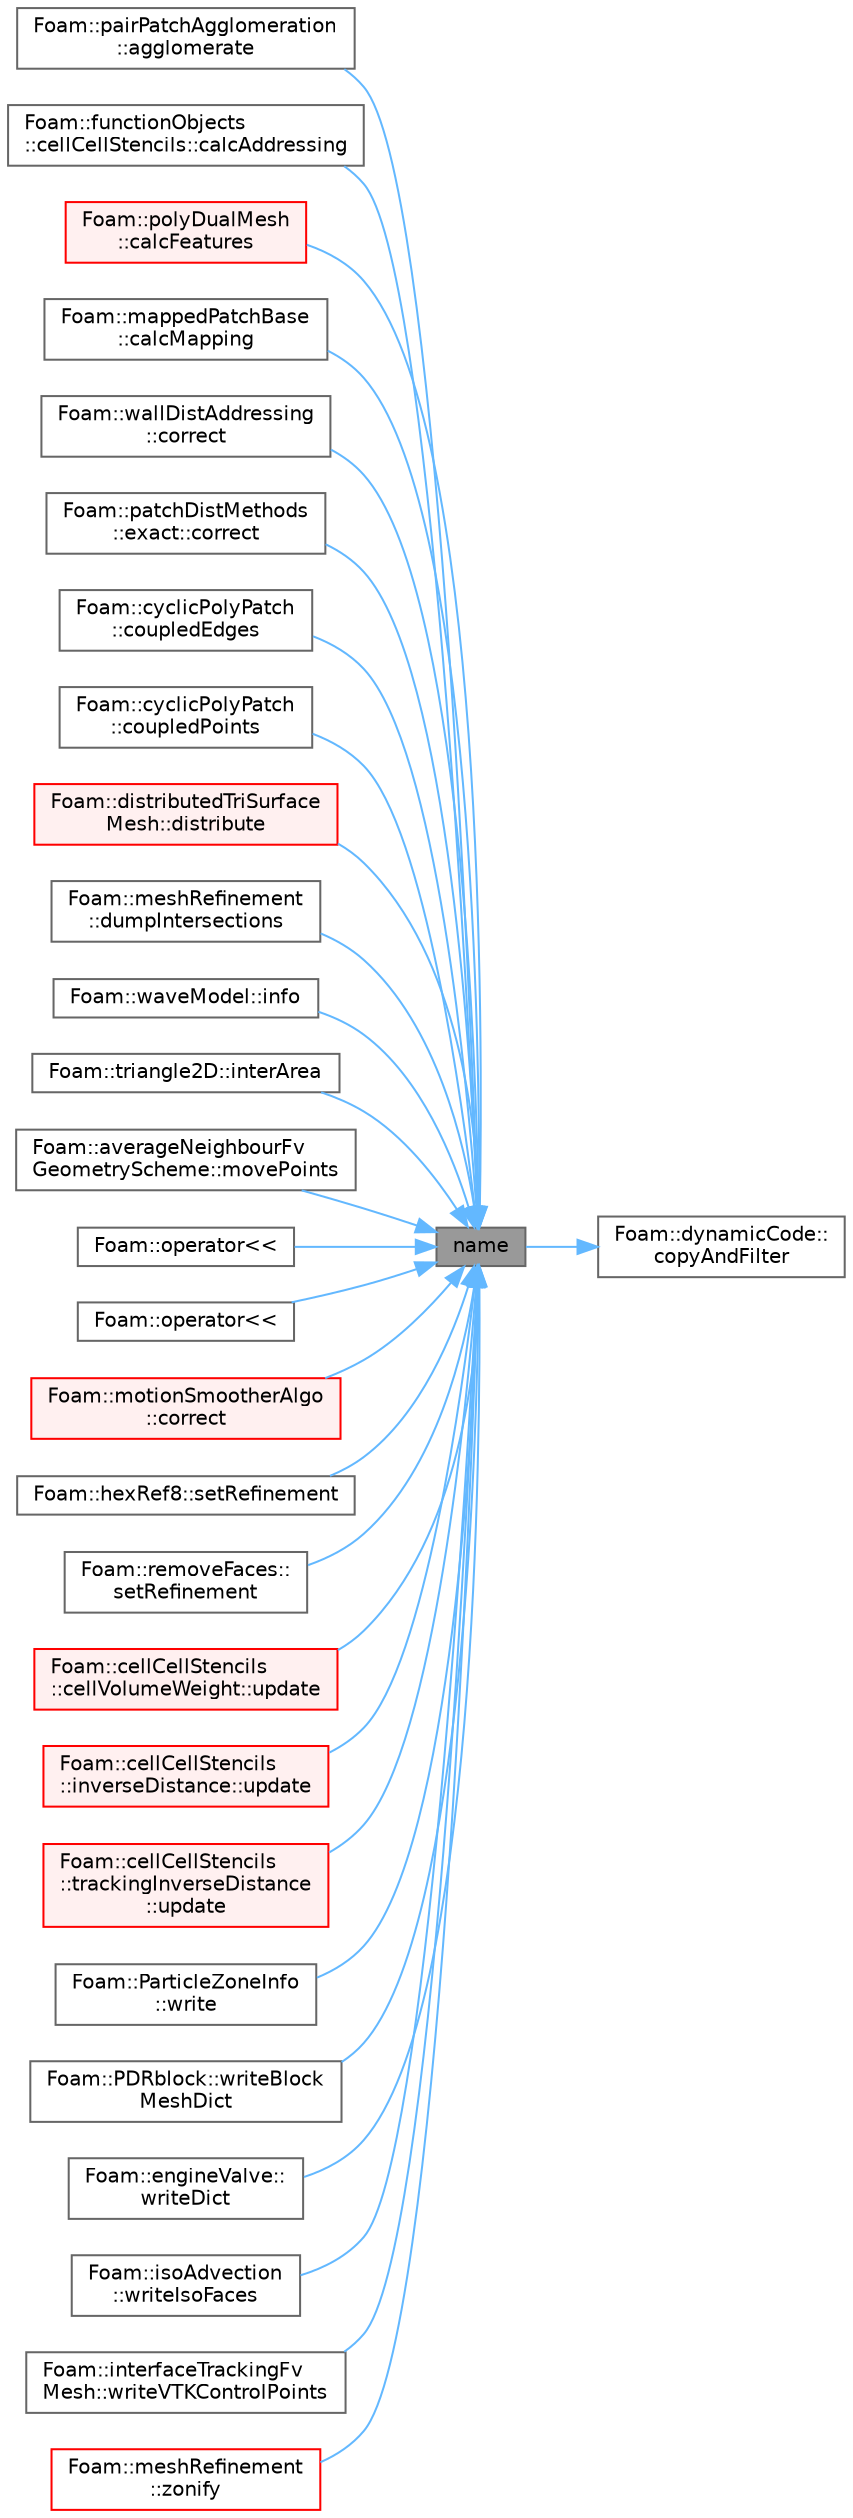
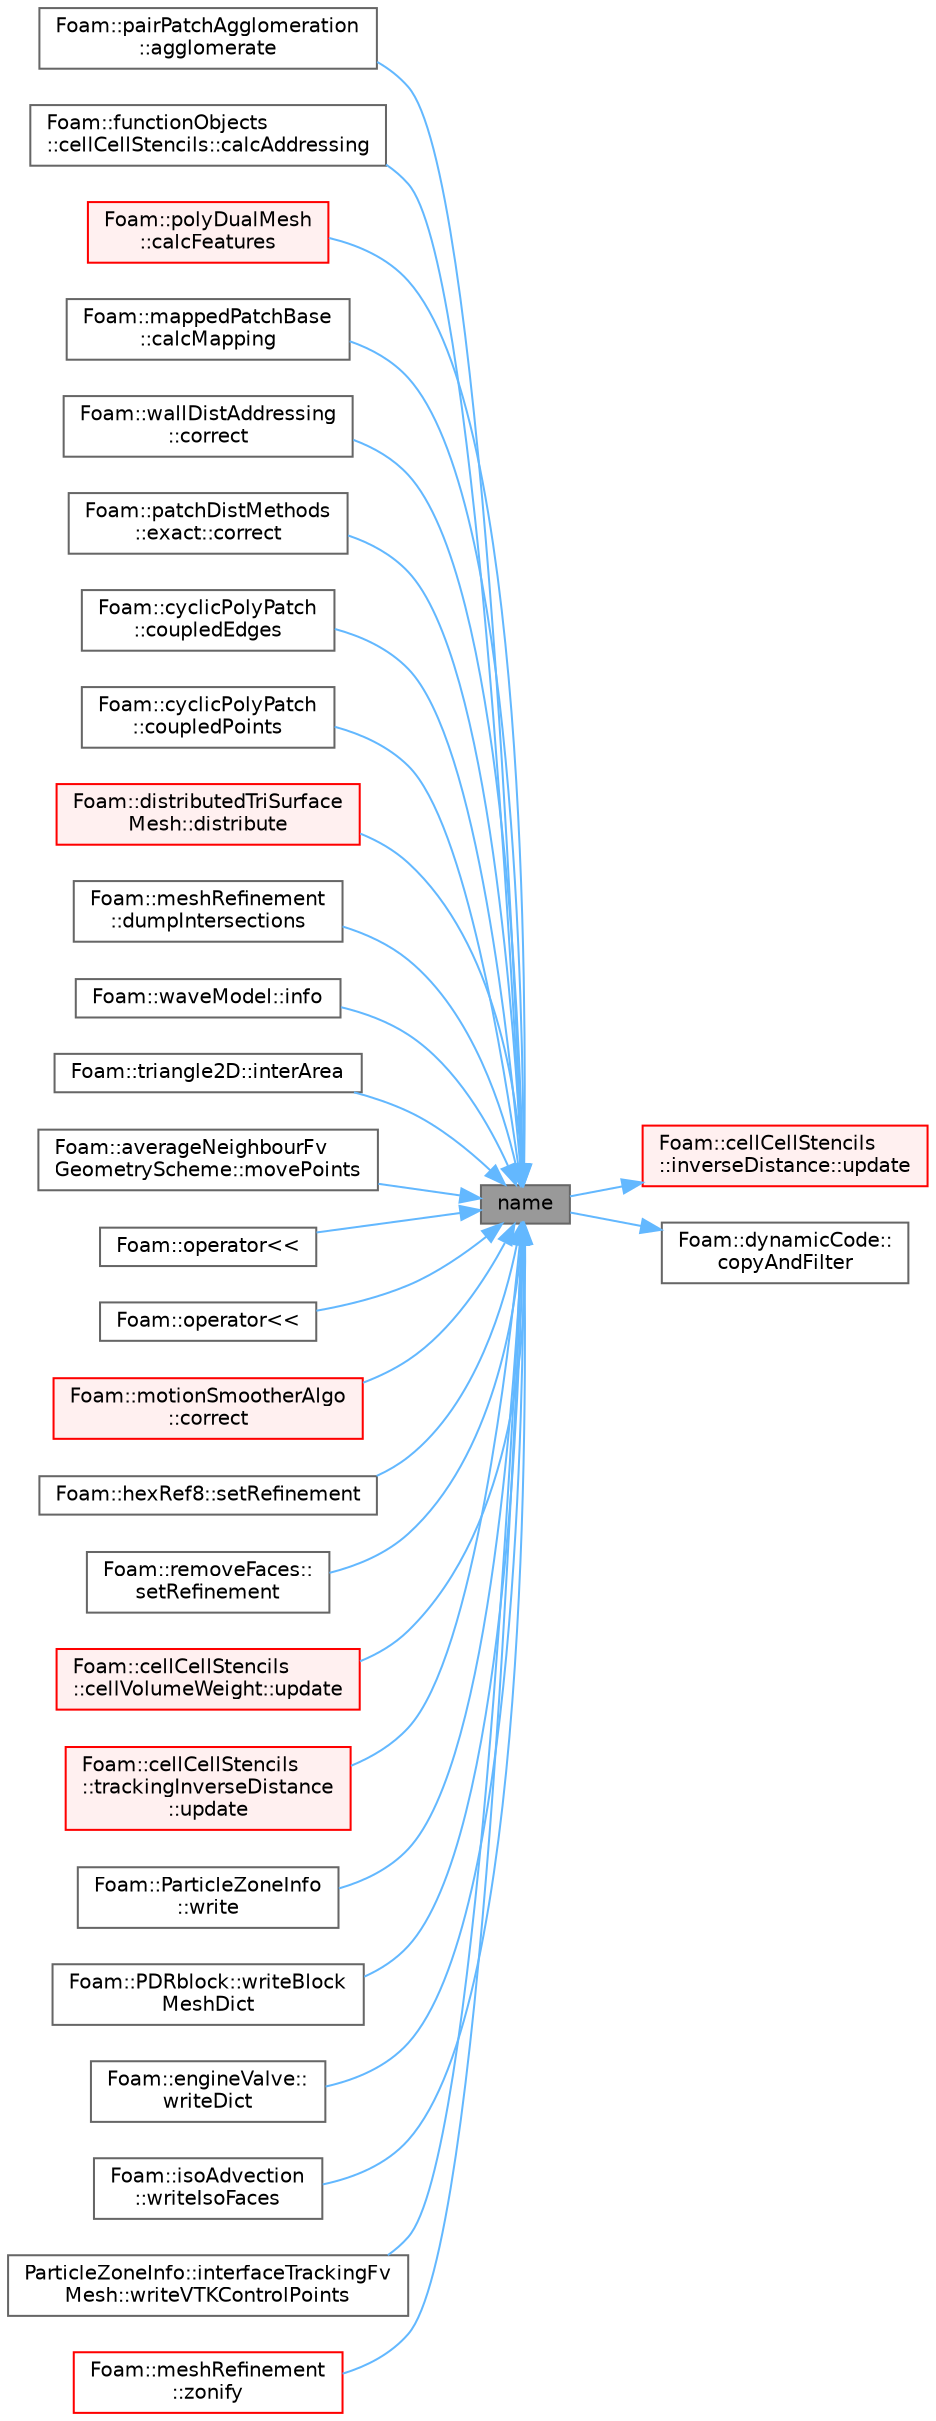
  digraph {
    rankdir=RL
    node [color=grey40 fillcolor=white fontname=Helvetica fontsize=10 shape=box style=filled]
    edge [color=steelblue1 dir=back fontname=Helvetica fontsize=10 labelfontname=Helvetica labelfontsize=10 style=solid]
    n1 [color=gray40 fillcolor=grey60 fontcolor=black height=0.2 label=name width=0.4]
    n2 [height=0.2 label="Foam::pairPatchAgglomeration\l::agglomerate" width=0.4]
    n3 [height=0.2 label="Foam::functionObjects\l::cellCellStencils::calcAddressing" width=0.4]
    n4 [color=red fillcolor="#FFF0F0" height=0.2 label="Foam::polyDualMesh\l::calcFeatures" width=0.4]
    n5 [height=0.2 label="Foam::mappedPatchBase\l::calcMapping" width=0.4]
    n6 [height=0.2 label="Foam::wallDistAddressing\l::correct" width=0.4]
    n7 [height=0.2 label="Foam::patchDistMethods\l::exact::correct" width=0.4]
    n8 [height=0.2 label="Foam::cyclicPolyPatch\l::coupledEdges" width=0.4]
    n9 [height=0.2 label="Foam::cyclicPolyPatch\l::coupledPoints" width=0.4]
    n10 [color=red fillcolor="#FFF0F0" height=0.2 label="Foam::distributedTriSurface\lMesh::distribute" width=0.4]
    n11 [height=0.2 label="Foam::meshRefinement\l::dumpIntersections" width=0.4]
    n12 [height=0.2 label="Foam::waveModel::info" width=0.4]
    n13 [height=0.2 label="Foam::triangle2D::interArea" width=0.4]
    n14 [height=0.2 label="Foam::averageNeighbourFv\lGeometryScheme::movePoints" width=0.4]
    n15 [height=0.2 label="Foam::operator\<\<" width=0.4]
    n16 [height=0.2 label="Foam::operator\<\<" width=0.4]
    n17 [color=red fillcolor="#FFF0F0" height=0.2 label="Foam::motionSmootherAlgo\l::correct" width=0.4]
    n18 [height=0.2 label="Foam::hexRef8::setRefinement" width=0.4]
    n19 [height=0.2 label="Foam::removeFaces::\lsetRefinement" width=0.4]
    n20 [color=red fillcolor="#FFF0F0" height=0.2 label="Foam::cellCellStencils\l::cellVolumeWeight::update" width=0.4]
    n21 [color=red fillcolor="#FFF0F0" height=0.2 label="Foam::cellCellStencils\l::inverseDistance::update" width=0.4]
    n22 [color=red fillcolor="#FFF0F0" height=0.2 label="Foam::cellCellStencils\l::trackingInverseDistance\l::update" width=0.4]
    n23 [height=0.2 label="Foam::ParticleZoneInfo\l::write" width=0.4]
    n24 [height=0.2 label="Foam::PDRblock::writeBlock\lMeshDict" width=0.4]
    n25 [height=0.2 label="Foam::engineValve::\lwriteDict" width=0.4]
    n26 [height=0.2 label="Foam::isoAdvection\l::writeIsoFaces" width=0.4]
-   n27 [height=0.2 label="Foam::interfaceTrackingFv\lMesh::writeVTKControlPoints" width=0.4]
+   n27 [height=0.2 label="ParticleZoneInfo::interfaceTrackingFv\lMesh::writeVTKControlPoints" width=0.4]
    n28 [color=red height=0.2 label="Foam::meshRefinement\l::zonify" width=0.4]
    n29 [height=0.2 label="Foam::dynamicCode::\lcopyAndFilter" width=0.4]
    n1 -> n2
    n1 -> n3
    n1 -> n4
    n1 -> n5
    n1 -> n6
    n1 -> n7
    n1 -> n8
    n1 -> n9
    n1 -> n10
    n1 -> n11
    n1 -> n12
    n1 -> n13
    n1 -> n14
    n1 -> n15
    n1 -> n16
    n1 -> n17
    n1 -> n18
    n1 -> n19
    n1 -> n20
-   n1 -> n21
+   n21 -> n1
    n1 -> n22
    n1 -> n23
    n1 -> n24
    n1 -> n25
    n1 -> n26
    n1 -> n27
    n1 -> n28
    n29 -> n1
  }
